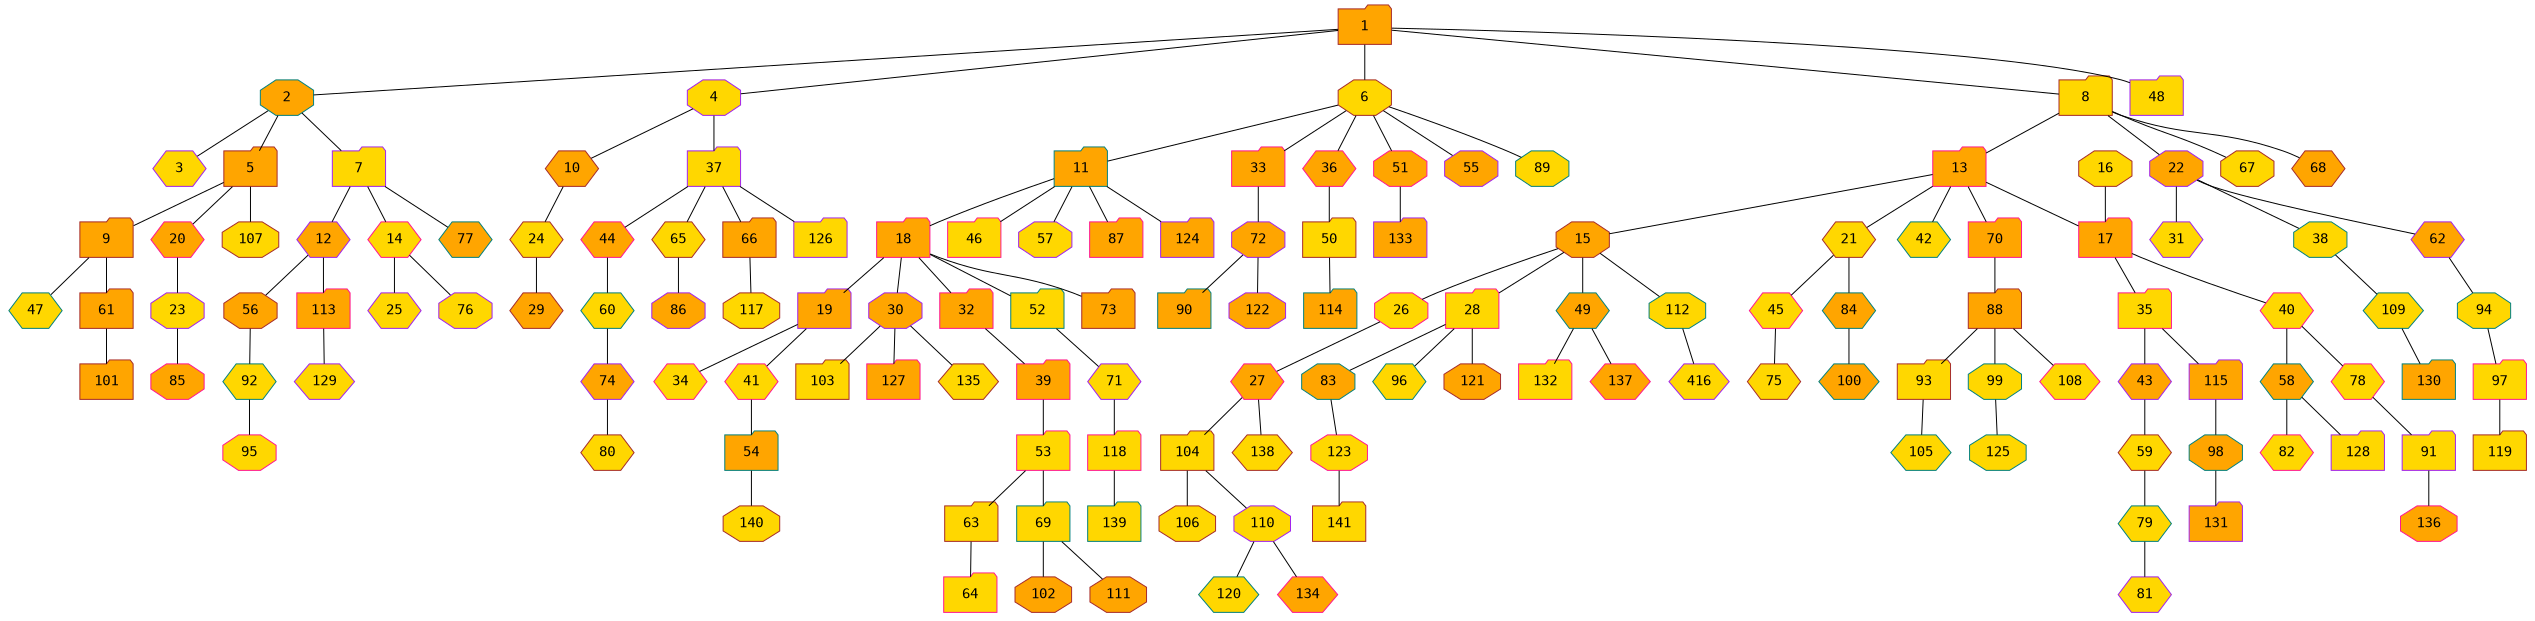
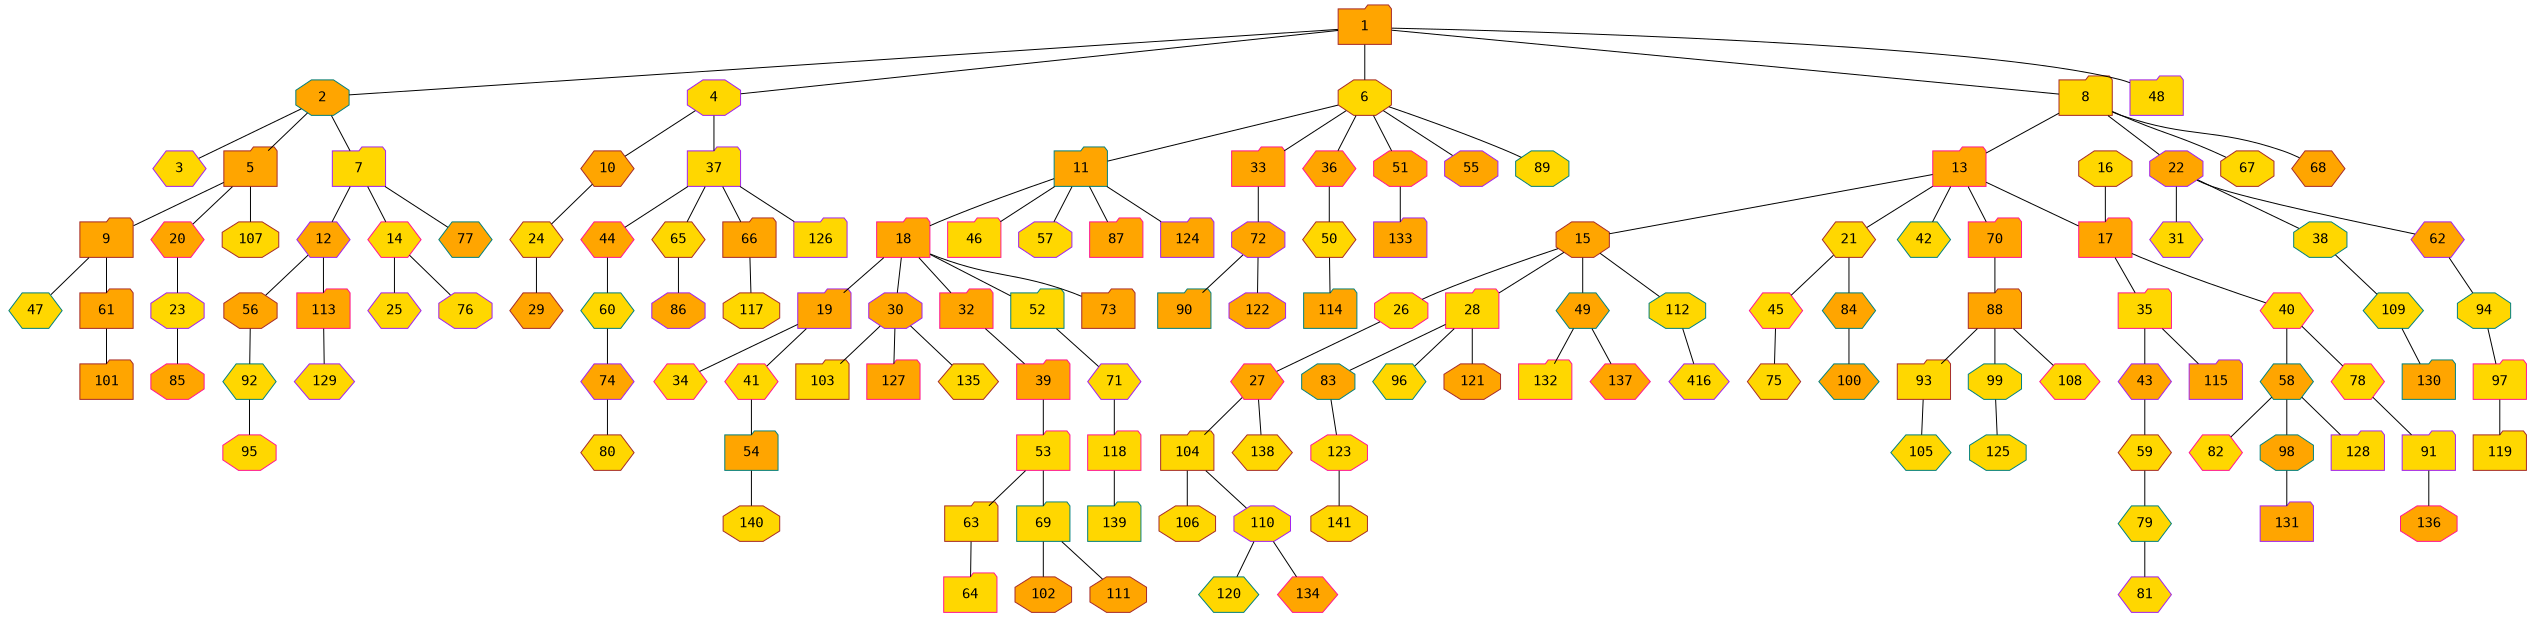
  graph {
    fontname="DejaVu Sans Mono"
    node [color=brown fillcolor=gold fontname="DejaVu Sans Mono" shape=folder style=filled]
    edge [fontname="DejaVu Sans Mono"]
    1 [fillcolor=orange]
    2 [color=teal fillcolor=orange shape=octagon]
    4 [color=purple shape=octagon]
    6 [shape=octagon]
    8
    48 [color=purple]
    3 [color=purple shape=hexagon]
    5 [fillcolor=orange]
    7 [color=purple]
    10 [fillcolor=orange shape=hexagon]
    37 [color=purple]
    11 [color=teal fillcolor=orange]
    33 [color=deeppink fillcolor=orange]
    36 [color=deeppink fillcolor=orange shape=hexagon]
    51 [color=deeppink fillcolor=orange shape=octagon]
    55 [color=purple fillcolor=orange shape=octagon]
    89 [color=teal shape=octagon]
    13 [color=deeppink fillcolor=orange]
    22 [color=purple fillcolor=orange shape=octagon]
    67 [shape=octagon]
    68 [fillcolor=orange shape=hexagon]
    9 [fillcolor=orange]
    20 [color=deeppink fillcolor=orange shape=hexagon]
    107 [shape=octagon]
    12 [color=purple fillcolor=orange shape=hexagon]
    14 [color=deeppink shape=hexagon]
    77 [color=teal fillcolor=orange shape=hexagon]
    24 [shape=hexagon]
    44 [color=deeppink fillcolor=orange shape=hexagon]
    65 [shape=hexagon]
    66 [fillcolor=orange]
    126 [color=purple]
    47 [color=teal shape=hexagon]
    61 [fillcolor=orange]
    23 [color=purple shape=octagon]
    18 [color=deeppink fillcolor=orange]
    46 [color=deeppink]
    57 [color=purple shape=octagon]
    87 [color=deeppink fillcolor=orange]
    124 [color=purple fillcolor=orange]
    72 [color=purple fillcolor=orange shape=octagon]
-   50
+   50 [shape=hexagon]
    133 [color=purple fillcolor=orange]
    56 [fillcolor=orange shape=octagon]
    113 [color=deeppink fillcolor=orange]
    25 [color=purple shape=hexagon]
    76 [color=purple shape=octagon]
    15 [fillcolor=orange shape=octagon]
    21 [shape=hexagon]
    42 [color=teal shape=hexagon]
    70 [color=deeppink fillcolor=orange]
    17 [color=deeppink fillcolor=orange]
    31 [color=purple shape=hexagon]
    38 [color=teal shape=octagon]
    62 [color=purple fillcolor=orange shape=hexagon]
    101 [fillcolor=orange]
    29 [fillcolor=orange shape=hexagon]
    19 [color=purple fillcolor=orange]
    30 [color=purple fillcolor=orange shape=octagon]
    32 [color=deeppink fillcolor=orange]
    52 [color=teal]
    73 [fillcolor=orange]
    92 [color=teal shape=hexagon]
    129 [color=purple shape=hexagon]
    26 [color=deeppink shape=octagon]
    28 [color=deeppink]
    49 [color=teal fillcolor=orange shape=hexagon]
    112 [color=teal shape=octagon]
    16 [shape=octagon]
    45 [color=deeppink shape=hexagon]
    84 [color=teal fillcolor=orange shape=hexagon]
    88 [fillcolor=orange]
    27 [color=deeppink fillcolor=orange shape=hexagon]
    83 [color=teal fillcolor=orange shape=octagon]
    96 [color=teal shape=hexagon]
    121 [fillcolor=orange shape=octagon]
    132 [color=deeppink]
    137 [color=deeppink fillcolor=orange shape=hexagon]
    n79 [color=purple label=416 shape=hexagon]
    35 [color=deeppink]
    40 [color=deeppink shape=hexagon]
    43 [color=purple fillcolor=orange shape=hexagon]
    115 [color=purple fillcolor=orange]
    58 [color=teal fillcolor=orange shape=hexagon]
    78 [color=deeppink shape=hexagon]
    34 [color=deeppink shape=hexagon]
    41 [color=deeppink shape=hexagon]
    103
    127 [color=deeppink fillcolor=orange]
    135 [shape=hexagon]
    39 [color=deeppink fillcolor=orange]
    71 [color=purple shape=hexagon]
    54 [color=teal fillcolor=orange]
    85 [color=deeppink fillcolor=orange shape=octagon]
    75 [shape=hexagon]
    100 [color=teal fillcolor=orange shape=hexagon]
    109 [color=teal shape=hexagon]
    94 [color=teal shape=octagon]
    104
    138 [shape=hexagon]
    106 [shape=octagon]
    110 [color=purple shape=octagon]
    123 [color=deeppink shape=octagon]
    53 [color=deeppink]
    90 [color=teal fillcolor=orange]
    122 [color=purple fillcolor=orange shape=octagon]
    59 [shape=hexagon]
    114 [color=teal fillcolor=orange]
    60 [color=teal shape=hexagon]
    86 [color=purple fillcolor=orange shape=octagon]
    117 [shape=octagon]
    130 [color=teal fillcolor=orange]
    63
    69 [color=teal]
    82 [color=deeppink shape=hexagon]
    98 [color=teal fillcolor=orange shape=octagon]
    128 [color=purple]
    91 [color=purple]
    140 [shape=octagon]
    79 [color=teal shape=hexagon]
    74 [color=purple fillcolor=orange shape=hexagon]
    118 [color=deeppink]
    64 [color=deeppink]
    102 [fillcolor=orange shape=octagon]
    111 [fillcolor=orange shape=octagon]
    95 [color=deeppink shape=octagon]
    131 [color=purple fillcolor=orange]
    81 [color=purple shape=hexagon]
    80 [shape=hexagon]
    97 [color=deeppink]
    93
    99 [color=teal shape=octagon]
    108 [color=deeppink shape=hexagon]
    139 [color=teal]
    136 [color=deeppink fillcolor=orange shape=octagon]
-   141
+   141 [shape=octagon]
    105 [color=teal shape=hexagon]
    125 [color=teal shape=octagon]
    119
    120 [color=teal shape=hexagon]
    134 [color=deeppink fillcolor=orange shape=hexagon]
    1 -- 2
    1 -- 4
    1 -- 6
    1 -- 8
    1 -- 48
    2 -- 3
    2 -- 5
    2 -- 7
    4 -- 10
    4 -- 37
    6 -- 11
    6 -- 33
    6 -- 36
    6 -- 51
    6 -- 55
    6 -- 89
    8 -- 13
    8 -- 22
    8 -- 67
    8 -- 68
    5 -- 9
    5 -- 20
    5 -- 107
    7 -- 12
    7 -- 14
    7 -- 77
    10 -- 24
    37 -- 44
    37 -- 65
    37 -- 66
    37 -- 126
    11 -- 18
    11 -- 46
    11 -- 57
    11 -- 87
    11 -- 124
    33 -- 72
    36 -- 50
    51 -- 133
    13 -- 15
    13 -- 21
    13 -- 42
    13 -- 70
    13 -- 17
    22 -- 31
    22 -- 38
    22 -- 62
    9 -- 47
    9 -- 61
    20 -- 23
    12 -- 56
    12 -- 113
    14 -- 25
    14 -- 76
    24 -- 29
    44 -- 60
    65 -- 86
    66 -- 117
    61 -- 101
    23 -- 85
    18 -- 19
    18 -- 30
    18 -- 32
    18 -- 52
    18 -- 73
    72 -- 90
    72 -- 122
    50 -- 114
    56 -- 92
    113 -- 129
    15 -- 26
    15 -- 28
    15 -- 49
    15 -- 112
    21 -- 45
    21 -- 84
    70 -- 88
    17 -- 35
    17 -- 40
    38 -- 109
    62 -- 94
    19 -- 34
    19 -- 41
    30 -- 103
    30 -- 127
    30 -- 135
    32 -- 39
    52 -- 71
    92 -- 95
    26 -- 27
    28 -- 83
    28 -- 96
    28 -- 121
    49 -- 132
    49 -- 137
    112 -- n79
    16 -- 17
    45 -- 75
    84 -- 100
    88 -- 93
    88 -- 99
    88 -- 108
    27 -- 104
    27 -- 138
    83 -- 123
    35 -- 43
    35 -- 115
    40 -- 58
    40 -- 78
    43 -- 59
    58 -- 82
-   115 -- 98
+   58 -- 98
    58 -- 128
    78 -- 91
    41 -- 54
    39 -- 53
    71 -- 118
    54 -- 140
    109 -- 130
    94 -- 97
    104 -- 106
    104 -- 110
    110 -- 120
    110 -- 134
    123 -- 141
    53 -- 63
    53 -- 69
    59 -- 79
    60 -- 74
    63 -- 64
    69 -- 102
    69 -- 111
    98 -- 131
    91 -- 136
    79 -- 81
    74 -- 80
    118 -- 139
    97 -- 119
    93 -- 105
    99 -- 125
  }
